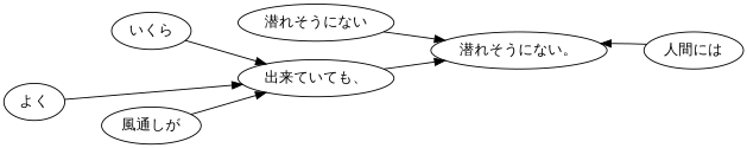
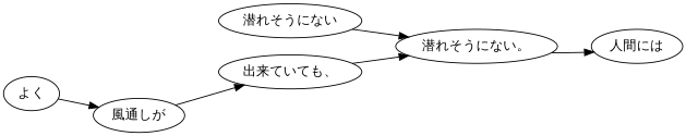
  digraph {
    rankdir=LR
    n1 [label="潜れそうにない"]
    n2 [label="潜れそうにない。"]
-   n3 [label="いくら"]
    n4 [label="出来ていても、"]
    n5 [label="風通しが"]
    n6 [label="よく"]
    n7 [label="人間には"]
    n1 -> n2
-   n3 -> n4
    n4 -> n2
    n5 -> n4
-   n6 -> n4
-   n7 -> n2
+   n6 -> n5
+   n2 -> n7
  }
